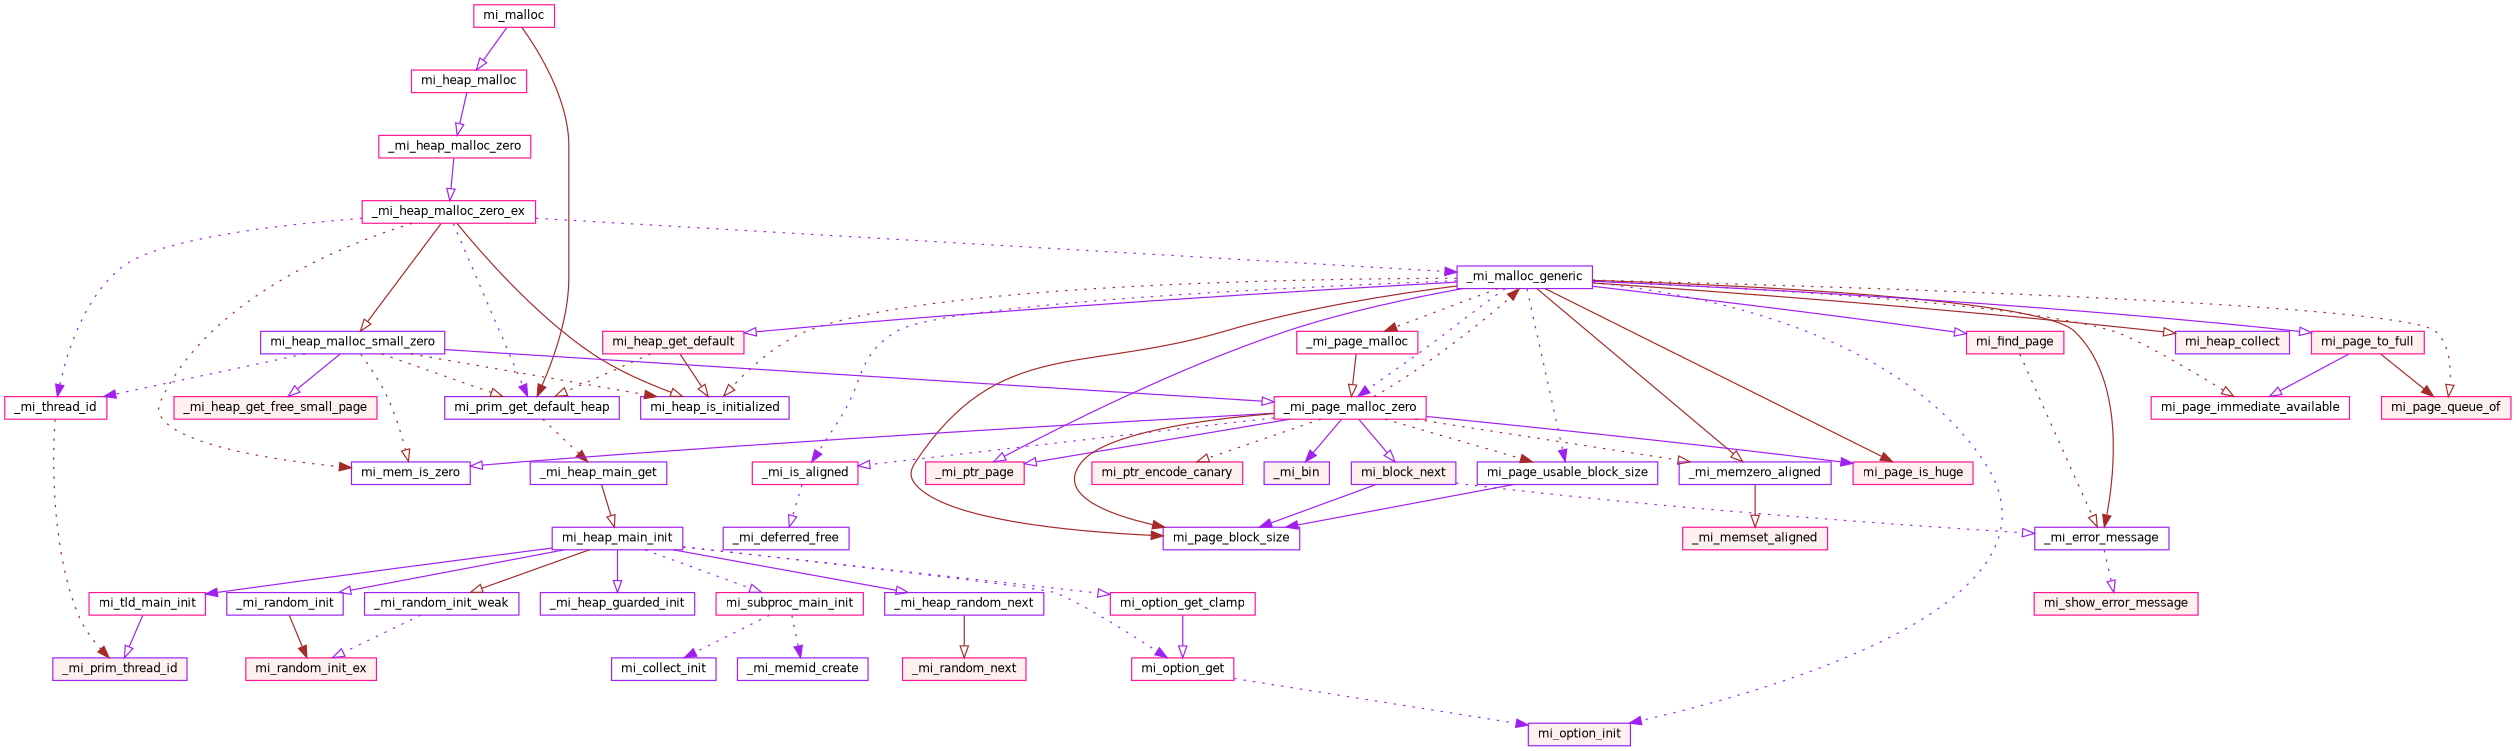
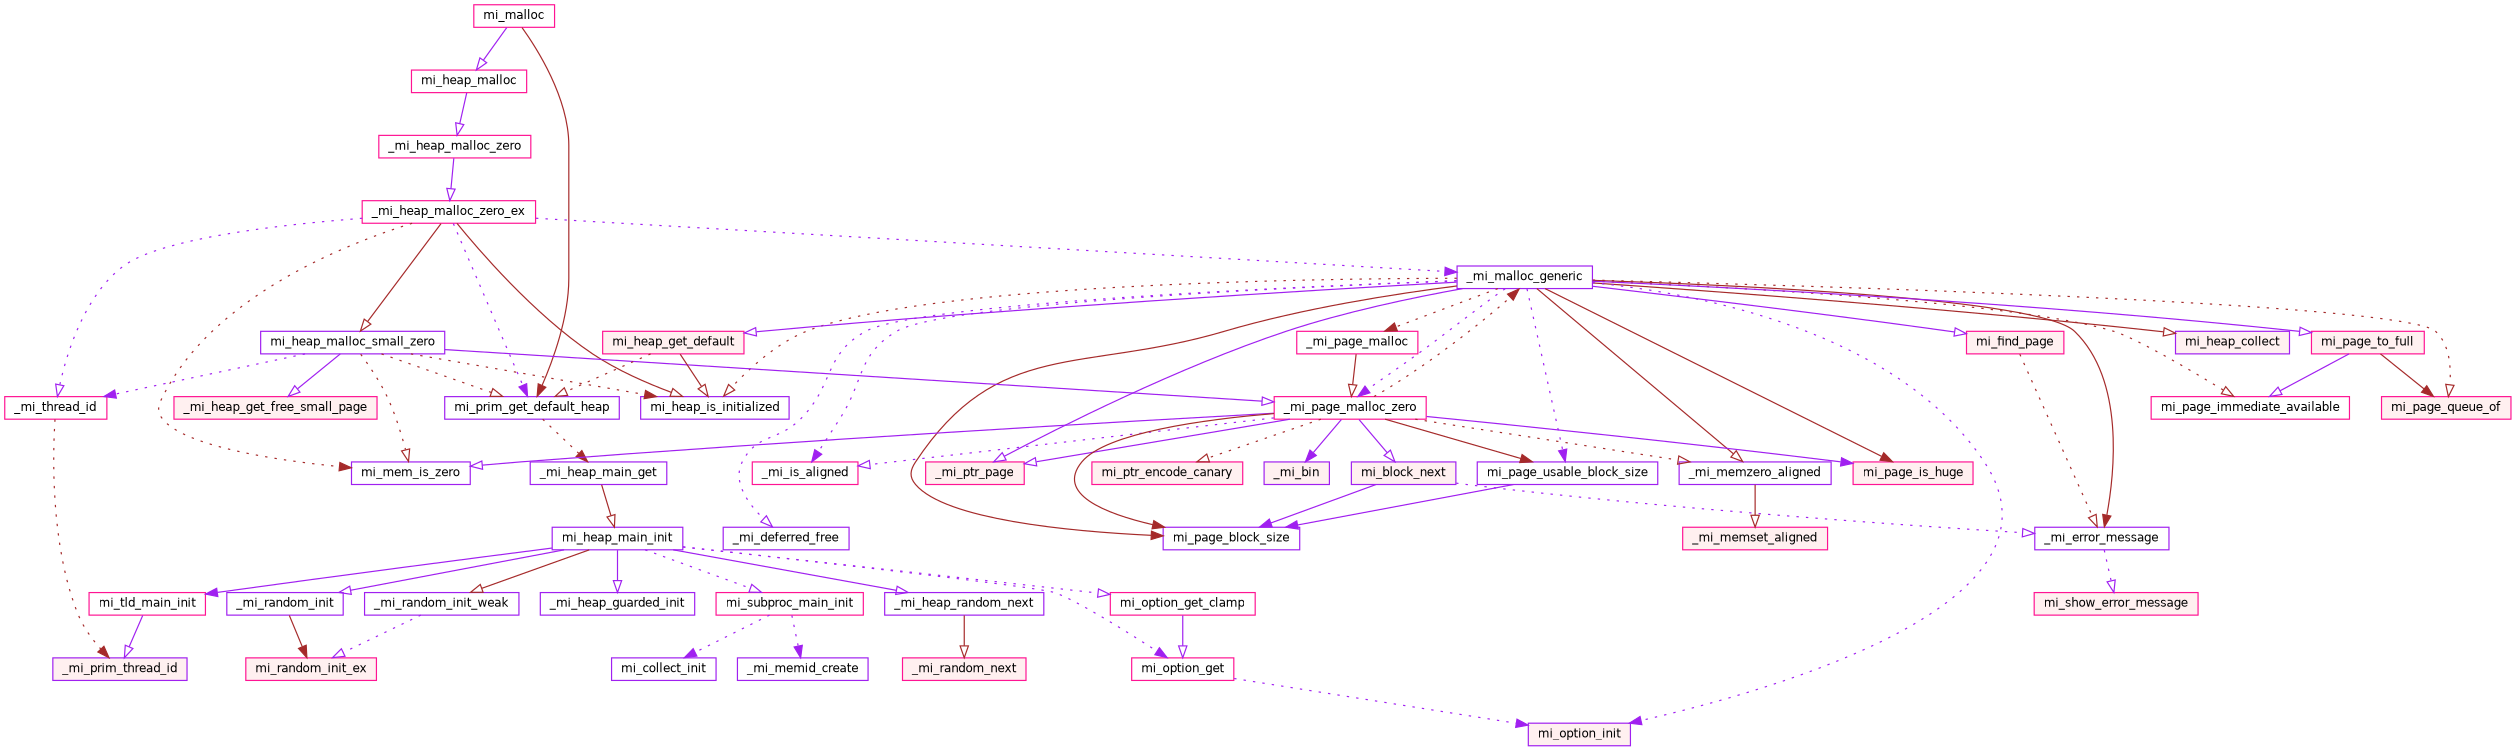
  digraph {
    rankdir=TB
    node [color=deeppink fillcolor=white fontname=Helvetica fontsize=10 shape=box style=filled]
    edge [arrowhead=onormal color=purple fontname=Helvetica fontsize=10 labelfontname=Helvetica labelfontsize=10 style=solid]
    n1 [height=0.2 label=mi_malloc width=0.4]
    n2 [height=0.2 label=mi_heap_malloc width=0.4]
    n3 [color=purple height=0.2 label=mi_prim_get_default_heap width=0.4]
    n4 [height=0.2 label=_mi_heap_malloc_zero width=0.4]
    n5 [color=purple height=0.2 label=_mi_heap_main_get width=0.4]
    n6 [height=0.2 label=_mi_heap_malloc_zero_ex width=0.4]
    n7 [color=purple height=0.2 label=_mi_malloc_generic width=0.4]
    n8 [color=purple height=0.2 label=mi_mem_is_zero width=0.4]
    n9 [color=purple height=0.2 label=mi_heap_is_initialized width=0.4]
    n10 [height=0.2 label=_mi_thread_id width=0.4]
    n11 [color=purple height=0.2 label=mi_heap_malloc_small_zero width=0.4]
    n12 [color=purple height=0.2 label=_mi_deferred_free width=0.4]
    n13 [color=purple height=0.2 label=_mi_error_message width=0.4]
    n14 [height=0.2 label=_mi_is_aligned width=0.4]
    n15 [color=purple height=0.2 label=_mi_memzero_aligned width=0.4]
    n16 [height=0.2 label=_mi_page_malloc width=0.4]
    n17 [height=0.2 label=_mi_page_malloc_zero width=0.4]
    n18 [fillcolor="#FFF0F0" height=0.2 label=_mi_ptr_page width=0.4]
    n19 [color=purple height=0.2 label=mi_page_block_size width=0.4]
    n20 [fillcolor="#FFF0F0" height=0.2 label=mi_page_is_huge width=0.4]
    n21 [color=purple height=0.2 label=mi_page_usable_block_size width=0.4]
    n22 [fillcolor="#FFF0F0" height=0.2 label=mi_find_page width=0.4]
    n23 [color=purple fillcolor="#FFF0F0" height=0.2 label=mi_heap_collect width=0.4]
    n24 [fillcolor="#FFF0F0" height=0.2 label=mi_heap_get_default width=0.4]
    n25 [height=0.2 label=mi_page_immediate_available width=0.4]
    n26 [fillcolor="#FFF0F0" height=0.2 label=mi_page_queue_of width=0.4]
    n27 [fillcolor="#FFF0F0" height=0.2 label=mi_page_to_full width=0.4]
    n28 [color=purple fillcolor="#FFF0F0" height=0.2 label=mi_option_init width=0.4]
    n29 [color=purple fillcolor="#FFF0F0" height=0.2 label=_mi_prim_thread_id width=0.4]
    n30 [fillcolor="#FFF0F0" height=0.2 label=_mi_heap_get_free_small_page width=0.4]
    n31 [fillcolor="#FFF0F0" height=0.2 label=mi_show_error_message width=0.4]
    n32 [fillcolor="#FFF0F0" height=0.2 label=_mi_memset_aligned width=0.4]
    n33 [color=purple fillcolor="#FFF0F0" height=0.2 label=_mi_bin width=0.4]
    n34 [color=purple fillcolor="#FFF0F0" height=0.2 label=mi_block_next width=0.4]
    n35 [fillcolor="#FFF0F0" height=0.2 label=mi_ptr_encode_canary width=0.4]
    n36 [height=0.2 label=mi_option_get_clamp width=0.4]
    n37 [height=0.2 label=mi_option_get width=0.4]
    n38 [color=purple height=0.2 label=mi_heap_main_init width=0.4]
    n39 [color=purple height=0.2 label=_mi_heap_guarded_init width=0.4]
    n40 [color=purple height=0.2 label=_mi_heap_random_next width=0.4]
    n41 [color=purple height=0.2 label=_mi_random_init width=0.4]
    n42 [color=purple height=0.2 label=_mi_random_init_weak width=0.4]
    n43 [height=0.2 label=mi_subproc_main_init width=0.4]
    n44 [height=0.2 label=mi_tld_main_init width=0.4]
    n45 [fillcolor="#FFF0F0" height=0.2 label=_mi_random_next width=0.4]
    n46 [fillcolor="#FFF0F0" height=0.2 label=mi_random_init_ex width=0.4]
    n47 [color=purple height=0.2 label=_mi_memid_create width=0.4]
    n48 [color=purple height=0.2 label=mi_collect_init width=0.4]
    n1 -> n2
    n1 -> n3 [arrowhead=normal color=brown]
    n2 -> n4
    n3 -> n5 [arrowhead=normal color=brown style=dotted]
    n4 -> n6
    n5 -> n38 [color=brown]
    n6 -> n3 [arrowhead=normal style=dotted]
    n6 -> n7 [arrowhead=normal style=dotted]
    n6 -> n8 [arrowhead=normal color=brown style=dotted]
    n6 -> n9 [color=brown]
-   n6 -> n10 [arrowhead=normal style=dotted]
+   n6 -> n10 [style=dotted]
    n6 -> n11 [color=brown]
    n7 -> n9 [color=brown style=dotted]
-   n14 -> n12 [style=dotted]
+   n7 -> n12 [style=dotted]
    n7 -> n13 [arrowhead=normal color=brown]
    n7 -> n14 [arrowhead=normal style=dotted]
    n7 -> n15 [color=brown]
    n7 -> n16 [arrowhead=normal color=brown style=dotted]
    n7 -> n17 [arrowhead=normal style=dotted]
    n7 -> n18
    n7 -> n19 [arrowhead=normal color=brown]
    n7 -> n20 [arrowhead=normal color=brown]
    n7 -> n21 [arrowhead=normal style=dotted]
    n7 -> n22
    n7 -> n23 [color=brown]
    n7 -> n24
    n7 -> n25 [color=brown style=dotted]
    n7 -> n26 [color=brown style=dotted]
    n7 -> n27
    n7 -> n28 [arrowhead=normal style=dotted]
    n10 -> n29 [arrowhead=normal color=brown style=dotted]
    n11 -> n3 [color=brown style=dotted]
    n11 -> n8 [color=brown style=dotted]
    n11 -> n9 [arrowhead=normal color=brown style=dotted]
    n11 -> n10 [arrowhead=normal style=dotted]
    n11 -> n17
    n11 -> n30
    n13 -> n31 [style=dotted]
    n15 -> n32 [color=brown]
    n16 -> n17 [color=brown]
    n17 -> n7 [arrowhead=normal color=brown style=dotted]
    n17 -> n8
    n17 -> n14 [style=dotted]
    n17 -> n15 [color=brown style=dotted]
    n17 -> n18
    n17 -> n19 [arrowhead=normal color=brown]
    n17 -> n20 [arrowhead=normal]
-   n17 -> n21 [arrowhead=normal color=brown style=dotted]
+   n17 -> n21 [arrowhead=normal color=brown]
    n17 -> n33 [arrowhead=normal]
    n17 -> n34
    n17 -> n35 [color=brown style=dotted]
    n21 -> n19 [arrowhead=normal]
    n22 -> n13 [color=brown style=dotted]
    n24 -> n3 [color=brown style=dotted]
    n24 -> n9 [color=brown]
    n27 -> n25
    n27 -> n26 [arrowhead=normal color=brown]
    n34 -> n13 [style=dotted]
    n34 -> n19 [arrowhead=normal]
    n36 -> n37
    n37 -> n28 [arrowhead=normal style=dotted]
    n38 -> n36 [style=dotted]
    n38 -> n37 [arrowhead=normal style=dotted]
    n38 -> n39
    n38 -> n40
    n38 -> n41
    n38 -> n42 [color=brown]
    n38 -> n43 [style=dotted]
    n38 -> n44 [arrowhead=normal]
    n40 -> n45 [color=brown]
    n41 -> n46 [arrowhead=normal color=brown]
    n42 -> n46 [style=dotted]
    n43 -> n47 [arrowhead=normal style=dotted]
    n43 -> n48 [arrowhead=normal style=dotted]
    n44 -> n29
  }
